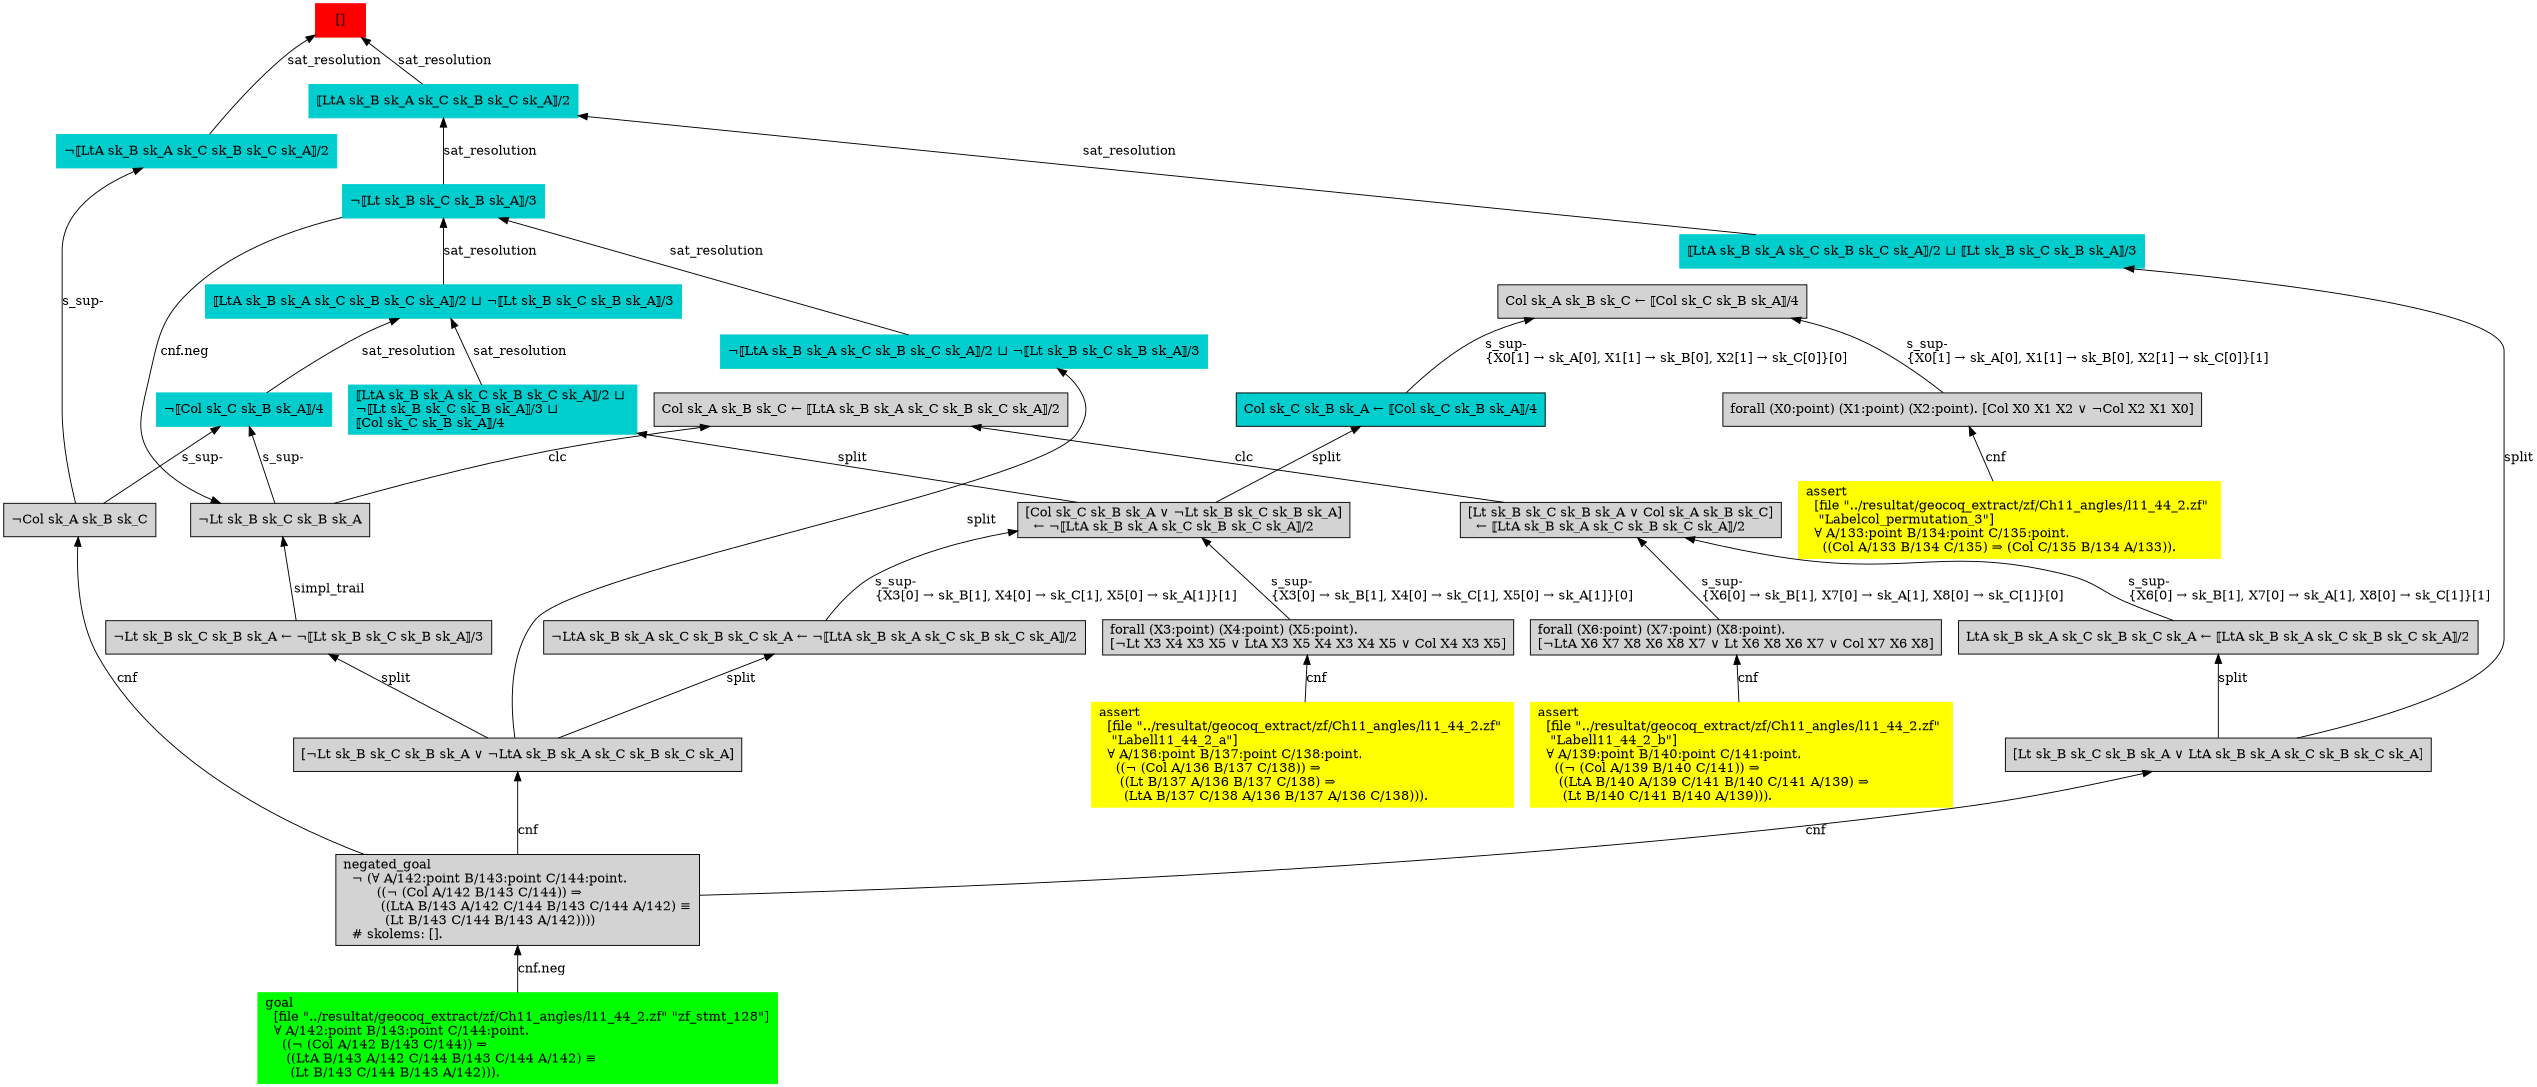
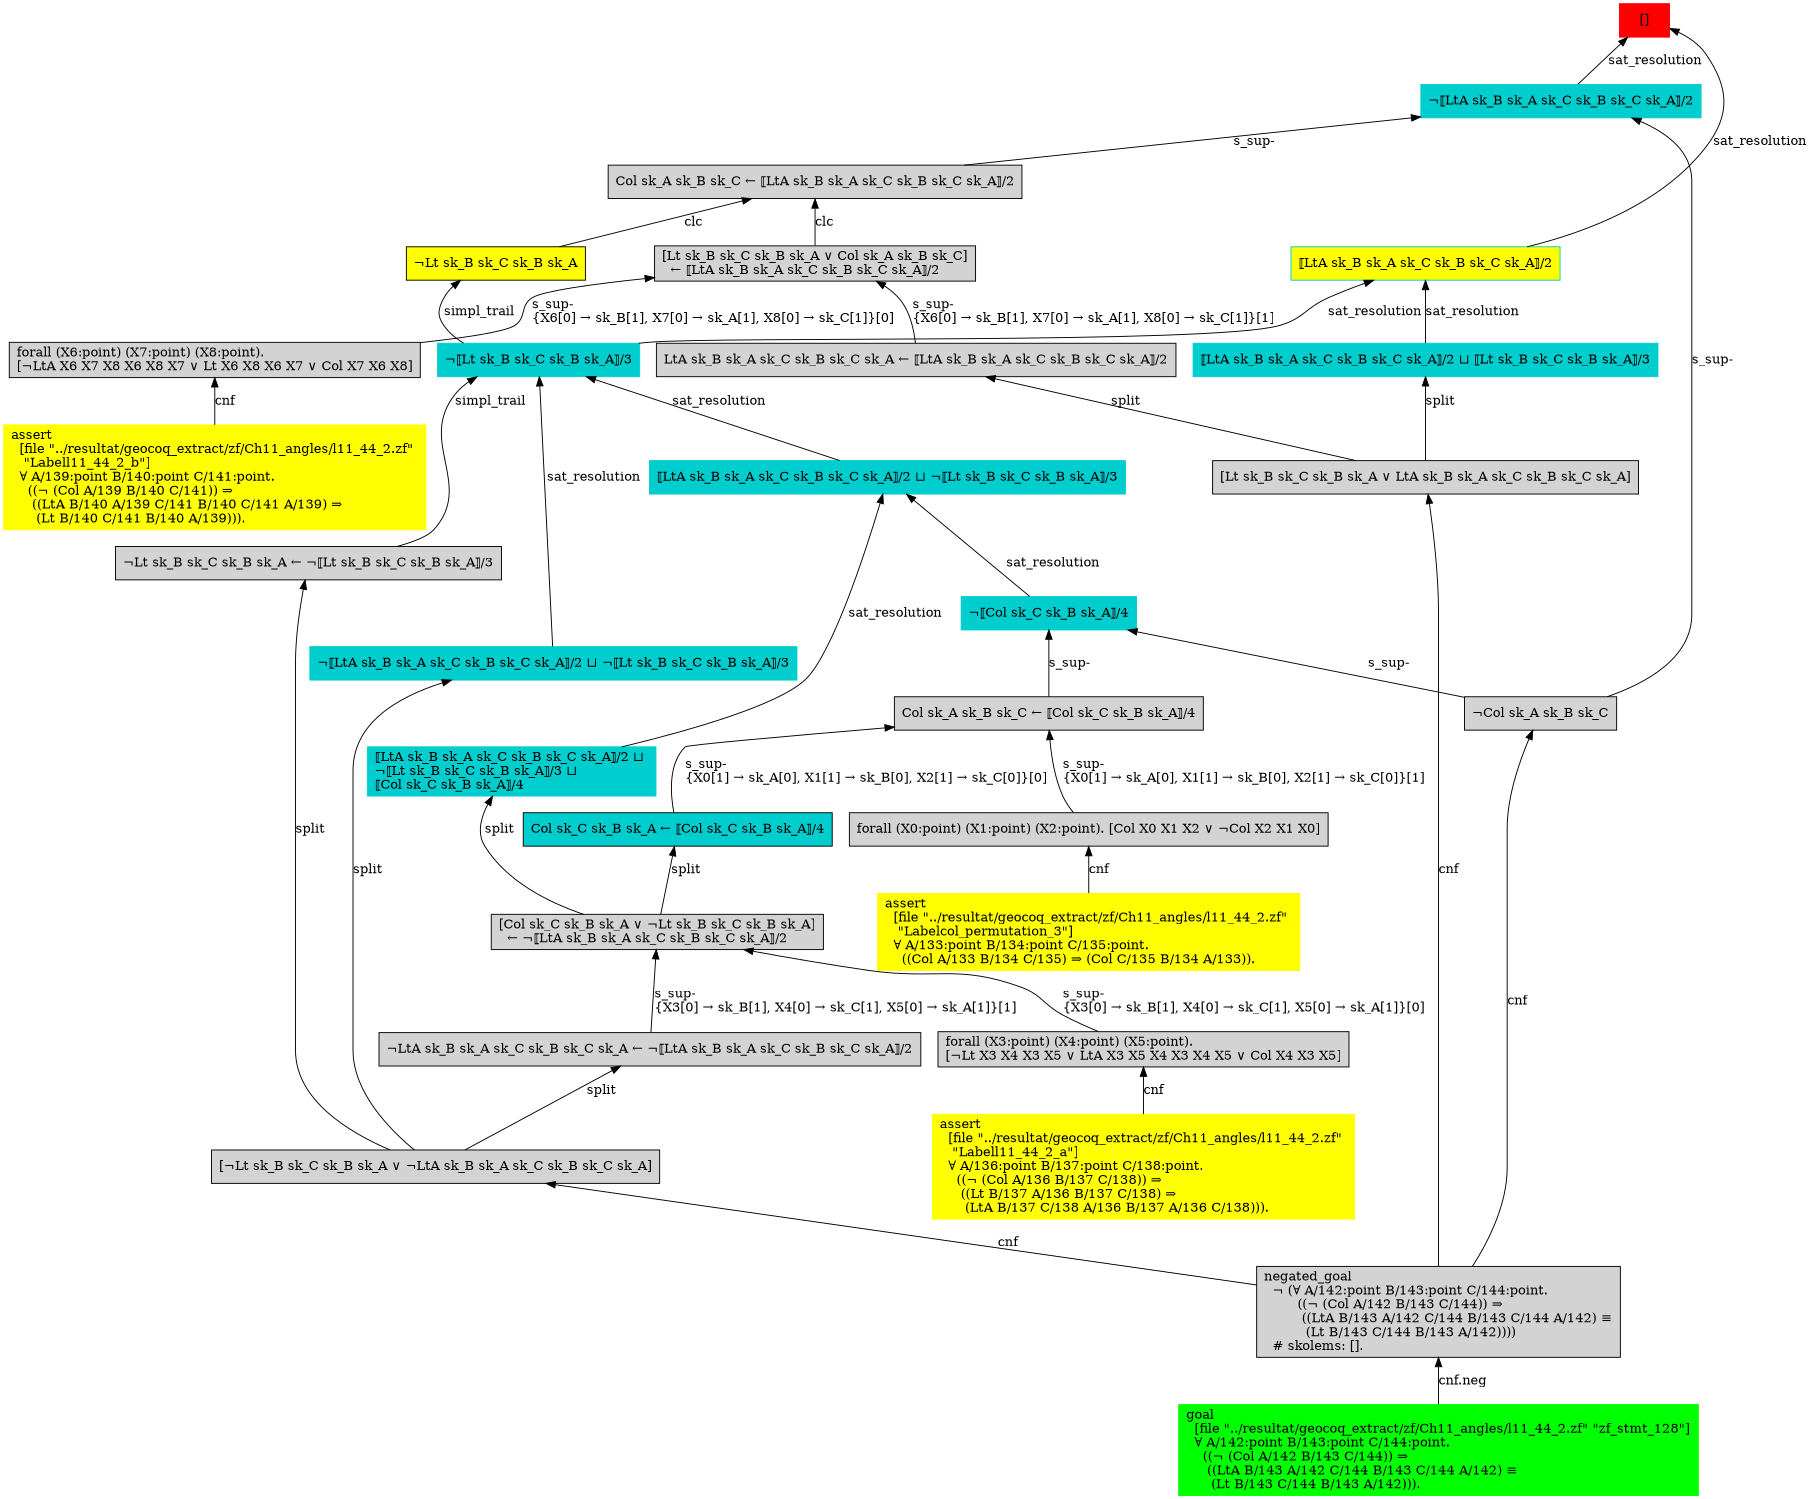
  digraph {
    node [shape=box style=filled]
    edge [dir=back]
    n1 [color=red label="[]"]
    n2 [color=cyan3 label="¬⟦LtA sk_B sk_A sk_C sk_B sk_C sk_A⟧/2\l"]
-   n3 [color=cyan3 label="⟦LtA sk_B sk_A sk_C sk_B sk_C sk_A⟧/2\l"]
+   n3 [color=cyan3 label="⟦LtA sk_B sk_A sk_C sk_B sk_C sk_A⟧/2\l" fillcolor=yellow]
    n4 [label="¬Col sk_A sk_B sk_C\l"]
    n5 [label="Col sk_A sk_B sk_C ← ⟦LtA sk_B sk_A sk_C sk_B sk_C sk_A⟧/2\l"]
    n6 [color=cyan3 label="¬⟦Lt sk_B sk_C sk_B sk_A⟧/3\l"]
    n7 [color=cyan3 label="⟦LtA sk_B sk_A sk_C sk_B sk_C sk_A⟧/2 ⊔ ⟦Lt sk_B sk_C sk_B sk_A⟧/3\l"]
    n8 [label="negated_goal\l  ¬ (∀ A/142:point B/143:point C/144:point.\l        ((¬ (Col A/142 B/143 C/144)) ⇒\l         ((LtA B/143 A/142 C/144 B/143 C/144 A/142) ≡\l          (Lt B/143 C/144 B/143 A/142))))\l  # skolems: [].\l"]
-   n9 [label="¬Lt sk_B sk_C sk_B sk_A\l"]
+   n9 [label="¬Lt sk_B sk_C sk_B sk_A\l" fillcolor=yellow]
    n10 [label="[Lt sk_B sk_C sk_B sk_A ∨ Col sk_A sk_B sk_C]\l  ← ⟦LtA sk_B sk_A sk_C sk_B sk_C sk_A⟧/2\l"]
    n11 [color=green label="goal\l  [file \"../resultat/geocoq_extract/zf/Ch11_angles/l11_44_2.zf\" \"zf_stmt_128\"]\l  ∀ A/142:point B/143:point C/144:point.\l    ((¬ (Col A/142 B/143 C/144)) ⇒\l     ((LtA B/143 A/142 C/144 B/143 C/144 A/142) ≡\l      (Lt B/143 C/144 B/143 A/142))).\l"]
    n12 [label="¬Lt sk_B sk_C sk_B sk_A ← ¬⟦Lt sk_B sk_C sk_B sk_A⟧/3\l"]
    n13 [label="forall (X6:point) (X7:point) (X8:point).\l[¬LtA X6 X7 X8 X6 X8 X7 ∨ Lt X6 X8 X6 X7 ∨ Col X7 X6 X8]\l"]
    n14 [label="LtA sk_B sk_A sk_C sk_B sk_C sk_A ← ⟦LtA sk_B sk_A sk_C sk_B sk_C sk_A⟧/2\l"]
    n15 [color=cyan3 label="¬⟦LtA sk_B sk_A sk_C sk_B sk_C sk_A⟧/2 ⊔ ¬⟦Lt sk_B sk_C sk_B sk_A⟧/3\l"]
    n16 [color=cyan3 label="⟦LtA sk_B sk_A sk_C sk_B sk_C sk_A⟧/2 ⊔ ¬⟦Lt sk_B sk_C sk_B sk_A⟧/3\l"]
    n17 [label="[¬Lt sk_B sk_C sk_B sk_A ∨ ¬LtA sk_B sk_A sk_C sk_B sk_C sk_A]\l"]
    n18 [color=cyan3 label="¬⟦Col sk_C sk_B sk_A⟧/4\l"]
    n19 [color=cyan3 label="⟦LtA sk_B sk_A sk_C sk_B sk_C sk_A⟧/2 ⊔ \l¬⟦Lt sk_B sk_C sk_B sk_A⟧/3 ⊔ \l⟦Col sk_C sk_B sk_A⟧/4\l"]
    n20 [label="Col sk_A sk_B sk_C ← ⟦Col sk_C sk_B sk_A⟧/4\l"]
    n21 [label="[Col sk_C sk_B sk_A ∨ ¬Lt sk_B sk_C sk_B sk_A]\l  ← ¬⟦LtA sk_B sk_A sk_C sk_B sk_C sk_A⟧/2\l"]
    n22 [label="forall (X0:point) (X1:point) (X2:point). [Col X0 X1 X2 ∨ ¬Col X2 X1 X0]\l"]
    n23 [fillcolor=cyan3 label="Col sk_C sk_B sk_A ← ⟦Col sk_C sk_B sk_A⟧/4\l"]
    n24 [color=yellow label="assert\l  [file \"../resultat/geocoq_extract/zf/Ch11_angles/l11_44_2.zf\" \l   \"Labelcol_permutation_3\"]\l  ∀ A/133:point B/134:point C/135:point.\l    ((Col A/133 B/134 C/135) ⇒ (Col C/135 B/134 A/133)).\l"]
    n25 [label="¬LtA sk_B sk_A sk_C sk_B sk_C sk_A ← ¬⟦LtA sk_B sk_A sk_C sk_B sk_C sk_A⟧/2\l"]
    n26 [label="forall (X3:point) (X4:point) (X5:point).\l[¬Lt X3 X4 X3 X5 ∨ LtA X3 X5 X4 X3 X4 X5 ∨ Col X4 X3 X5]\l"]
    n27 [color=yellow label="assert\l  [file \"../resultat/geocoq_extract/zf/Ch11_angles/l11_44_2.zf\" \l   \"Labell11_44_2_a\"]\l  ∀ A/136:point B/137:point C/138:point.\l    ((¬ (Col A/136 B/137 C/138)) ⇒\l     ((Lt B/137 A/136 B/137 C/138) ⇒\l      (LtA B/137 C/138 A/136 B/137 A/136 C/138))).\l"]
    n28 [color=yellow label="assert\l  [file \"../resultat/geocoq_extract/zf/Ch11_angles/l11_44_2.zf\" \l   \"Labell11_44_2_b\"]\l  ∀ A/139:point B/140:point C/141:point.\l    ((¬ (Col A/139 B/140 C/141)) ⇒\l     ((LtA B/140 A/139 C/141 B/140 C/141 A/139) ⇒\l      (Lt B/140 C/141 B/140 A/139))).\l"]
    n29 [label="[Lt sk_B sk_C sk_B sk_A ∨ LtA sk_B sk_A sk_C sk_B sk_C sk_A]\l"]
    n1 -> n2 [label=sat_resolution]
    n1 -> n3 [label=sat_resolution]
    n2 -> n4 [label="s_sup-\l"]
+   n2 -> n5 [label="s_sup-\l"]
    n3 -> n6 [label=sat_resolution]
    n3 -> n7 [label=sat_resolution]
    n4 -> n8 [label=cnf]
    n5 -> n9 [label=clc]
    n5 -> n10 [label=clc]
    n6 -> n15 [label=sat_resolution]
    n6 -> n16 [label=sat_resolution]
    n7 -> n29 [label=split]
    n8 -> n11 [label="cnf.neg"]
-   n9 -> n6 [label="cnf.neg"]
-   n9 -> n12 [label=simpl_trail]
+   n9 -> n6 [label=simpl_trail]
+   n6 -> n12 [label=simpl_trail]
    n10 -> n13 [label="s_sup-\l\{X6[0] → sk_B[1], X7[0] → sk_A[1], X8[0] → sk_C[1]\}[0]\l"]
    n10 -> n14 [label="s_sup-\l\{X6[0] → sk_B[1], X7[0] → sk_A[1], X8[0] → sk_C[1]\}[1]\l"]
    n12 -> n17 [label=split]
    n13 -> n28 [label=cnf]
    n14 -> n29 [label=split]
    n15 -> n17 [label=split]
    n16 -> n18 [label=sat_resolution]
    n16 -> n19 [label=sat_resolution]
    n17 -> n8 [label=cnf]
    n18 -> n4 [label="s_sup-\l"]
-   n18 -> n9 [label="s_sup-\l"]
+   n18 -> n20 [label="s_sup-\l"]
    n19 -> n21 [label=split]
    n20 -> n22 [label="s_sup-\l\{X0[1] → sk_A[0], X1[1] → sk_B[0], X2[1] → sk_C[0]\}[1]\l"]
    n20 -> n23 [label="s_sup-\l\{X0[1] → sk_A[0], X1[1] → sk_B[0], X2[1] → sk_C[0]\}[0]\l"]
    n21 -> n25 [label="s_sup-\l\{X3[0] → sk_B[1], X4[0] → sk_C[1], X5[0] → sk_A[1]\}[1]\l"]
    n21 -> n26 [label="s_sup-\l\{X3[0] → sk_B[1], X4[0] → sk_C[1], X5[0] → sk_A[1]\}[0]\l"]
    n22 -> n24 [label=cnf]
    n23 -> n21 [label=split]
    n25 -> n17 [label=split]
    n26 -> n27 [label=cnf]
    n29 -> n8 [label=cnf]
  }
